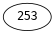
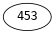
  graph {
    splines=true
    fontname="DejaVu Sans Mono"
-   n1 [height=0.3 label=253 shape=ellipse width=0.3 fontname="DejaVu Sans Mono"]
+   n1 [height=0.3 label=453 shape=ellipse width=0.3 fontname="DejaVu Sans Mono"]
  }
